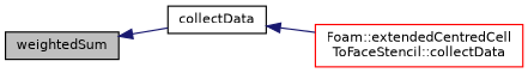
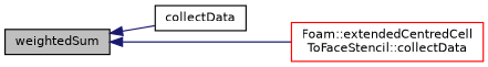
  digraph {
    rankdir=LR
    node [color=black fontname=Helvetica fontsize=10 shape=record]
    edge [color=midnightblue dir=back fontname=Helvetica fontsize=10 labelfontname=Helvetica labelfontsize=10 style=solid]
    n1 [fillcolor=grey75 fontcolor=black height=0.2 label=weightedSum style=filled width=0.4]
    n2 [height=0.2 label=collectData width=0.4]
    n3 [color=red height=0.2 label="Foam::extendedCentredCell\lToFaceStencil::collectData" width=0.4]
    n1 -> n2
-   n2 -> n3
+   n1 -> n3
  }
